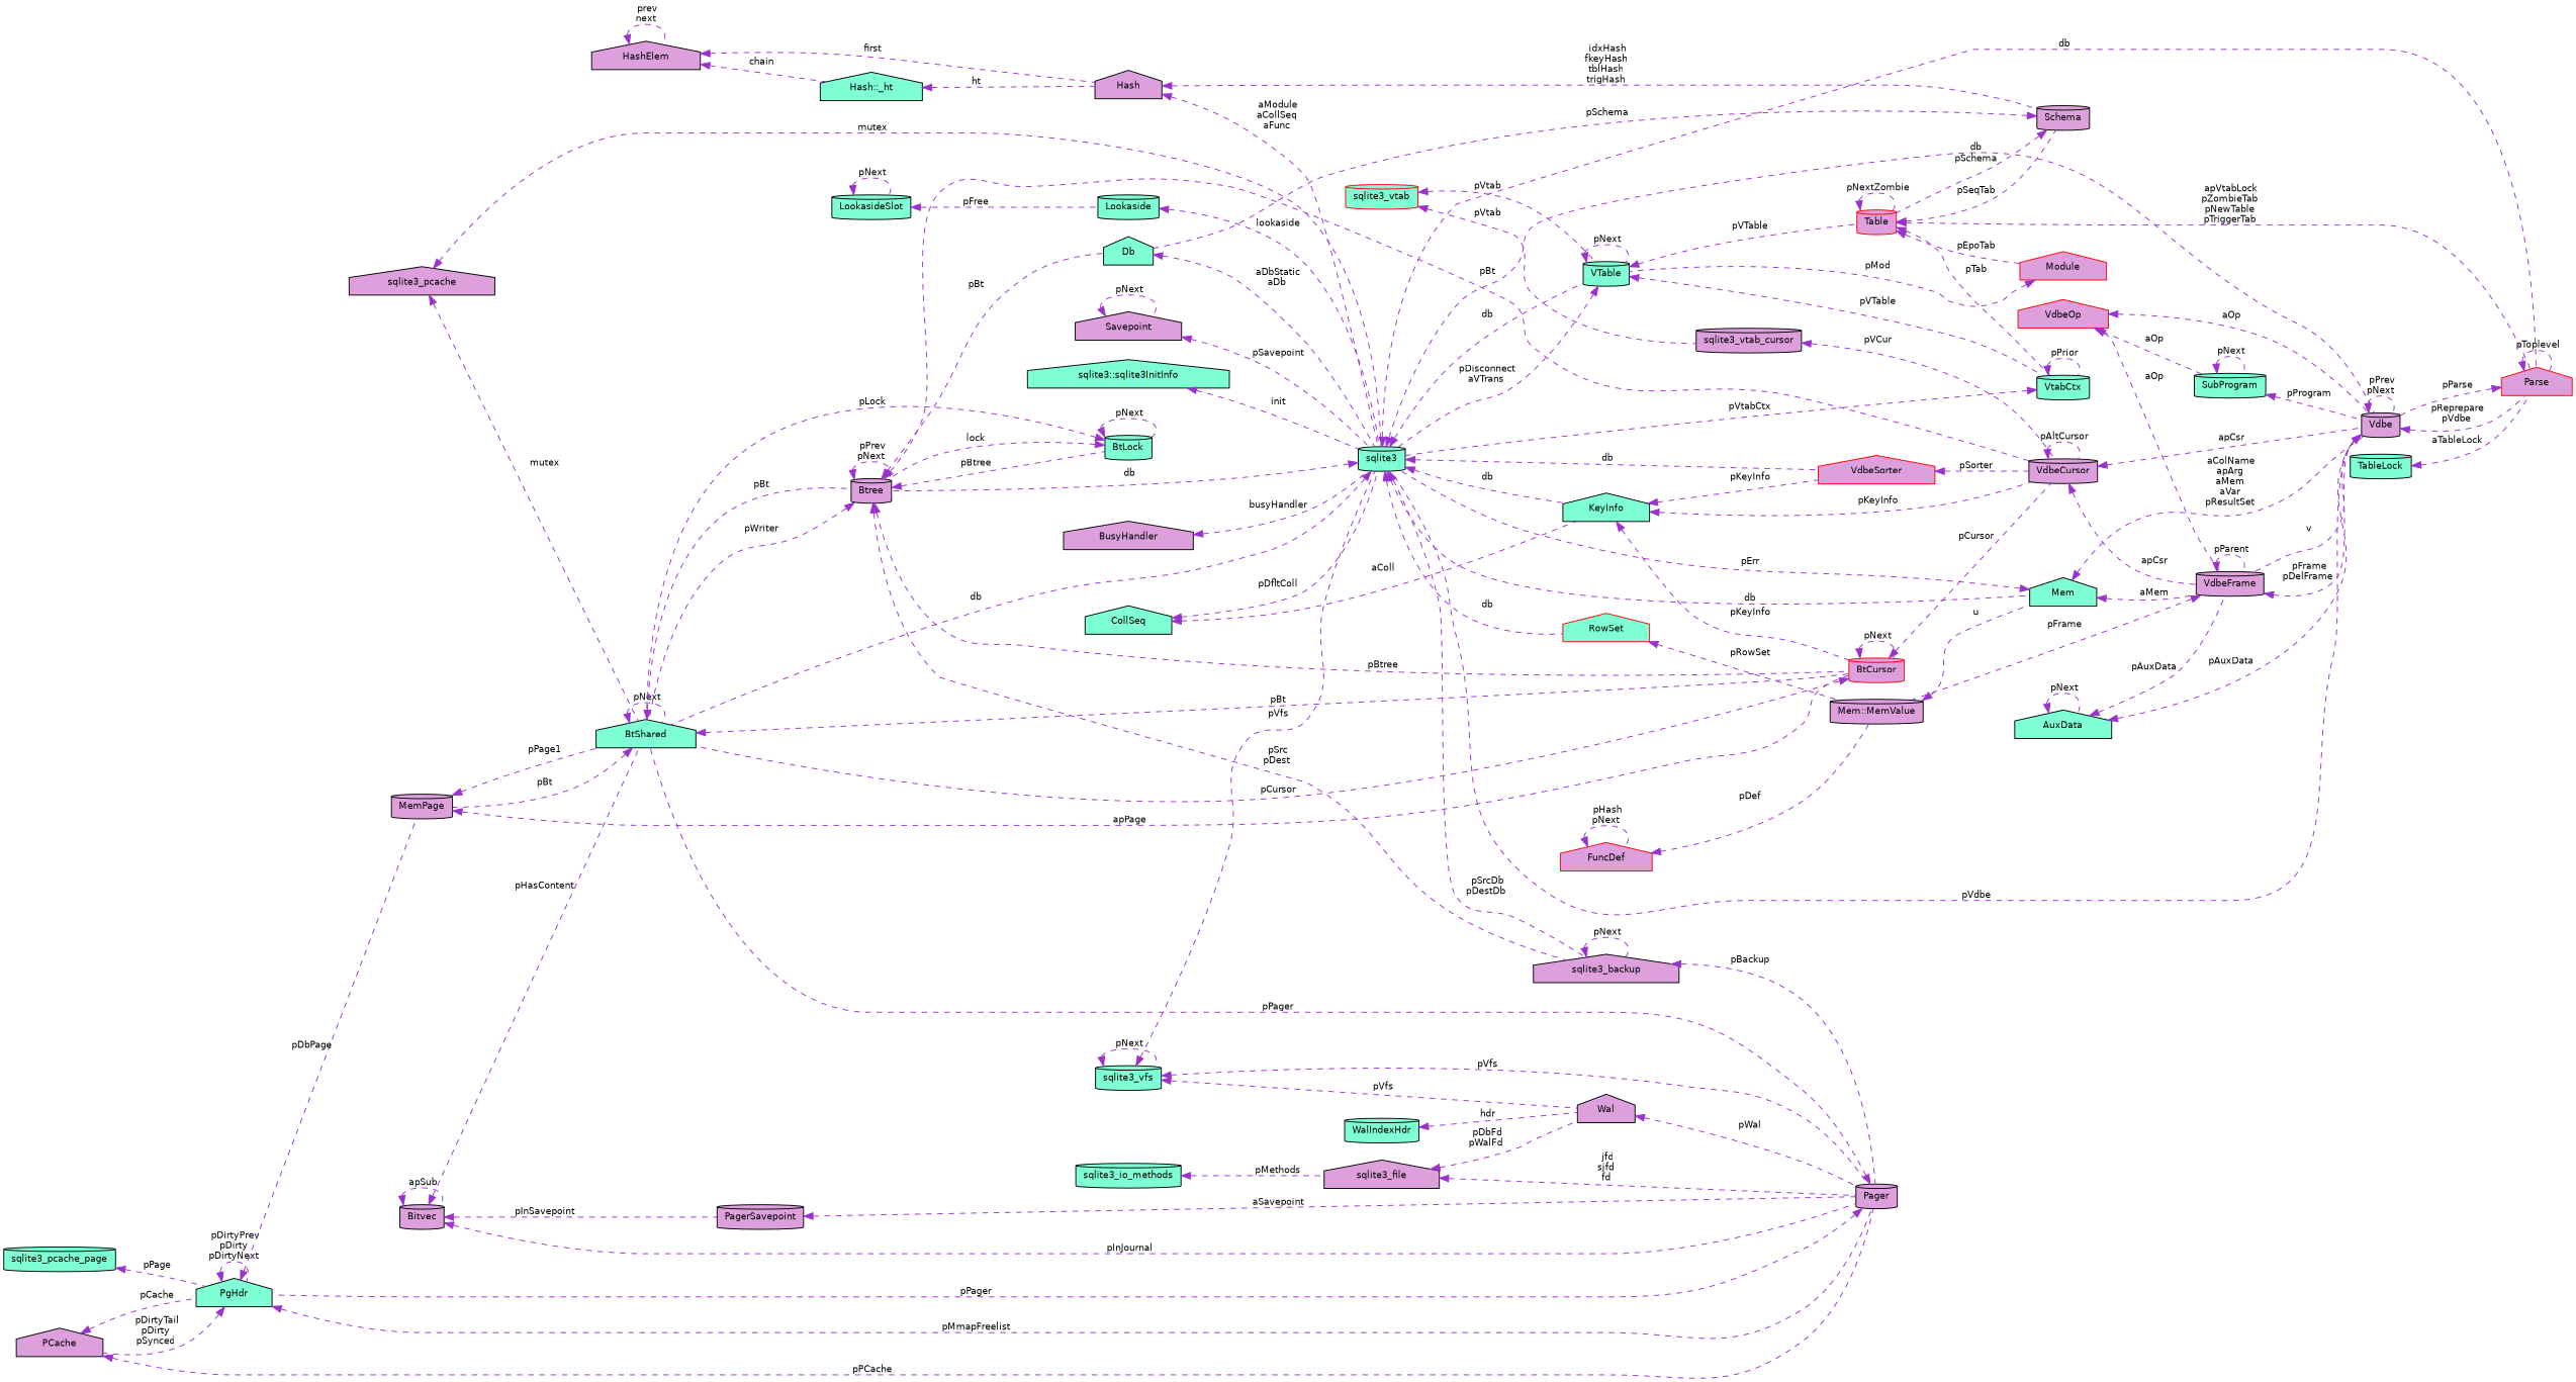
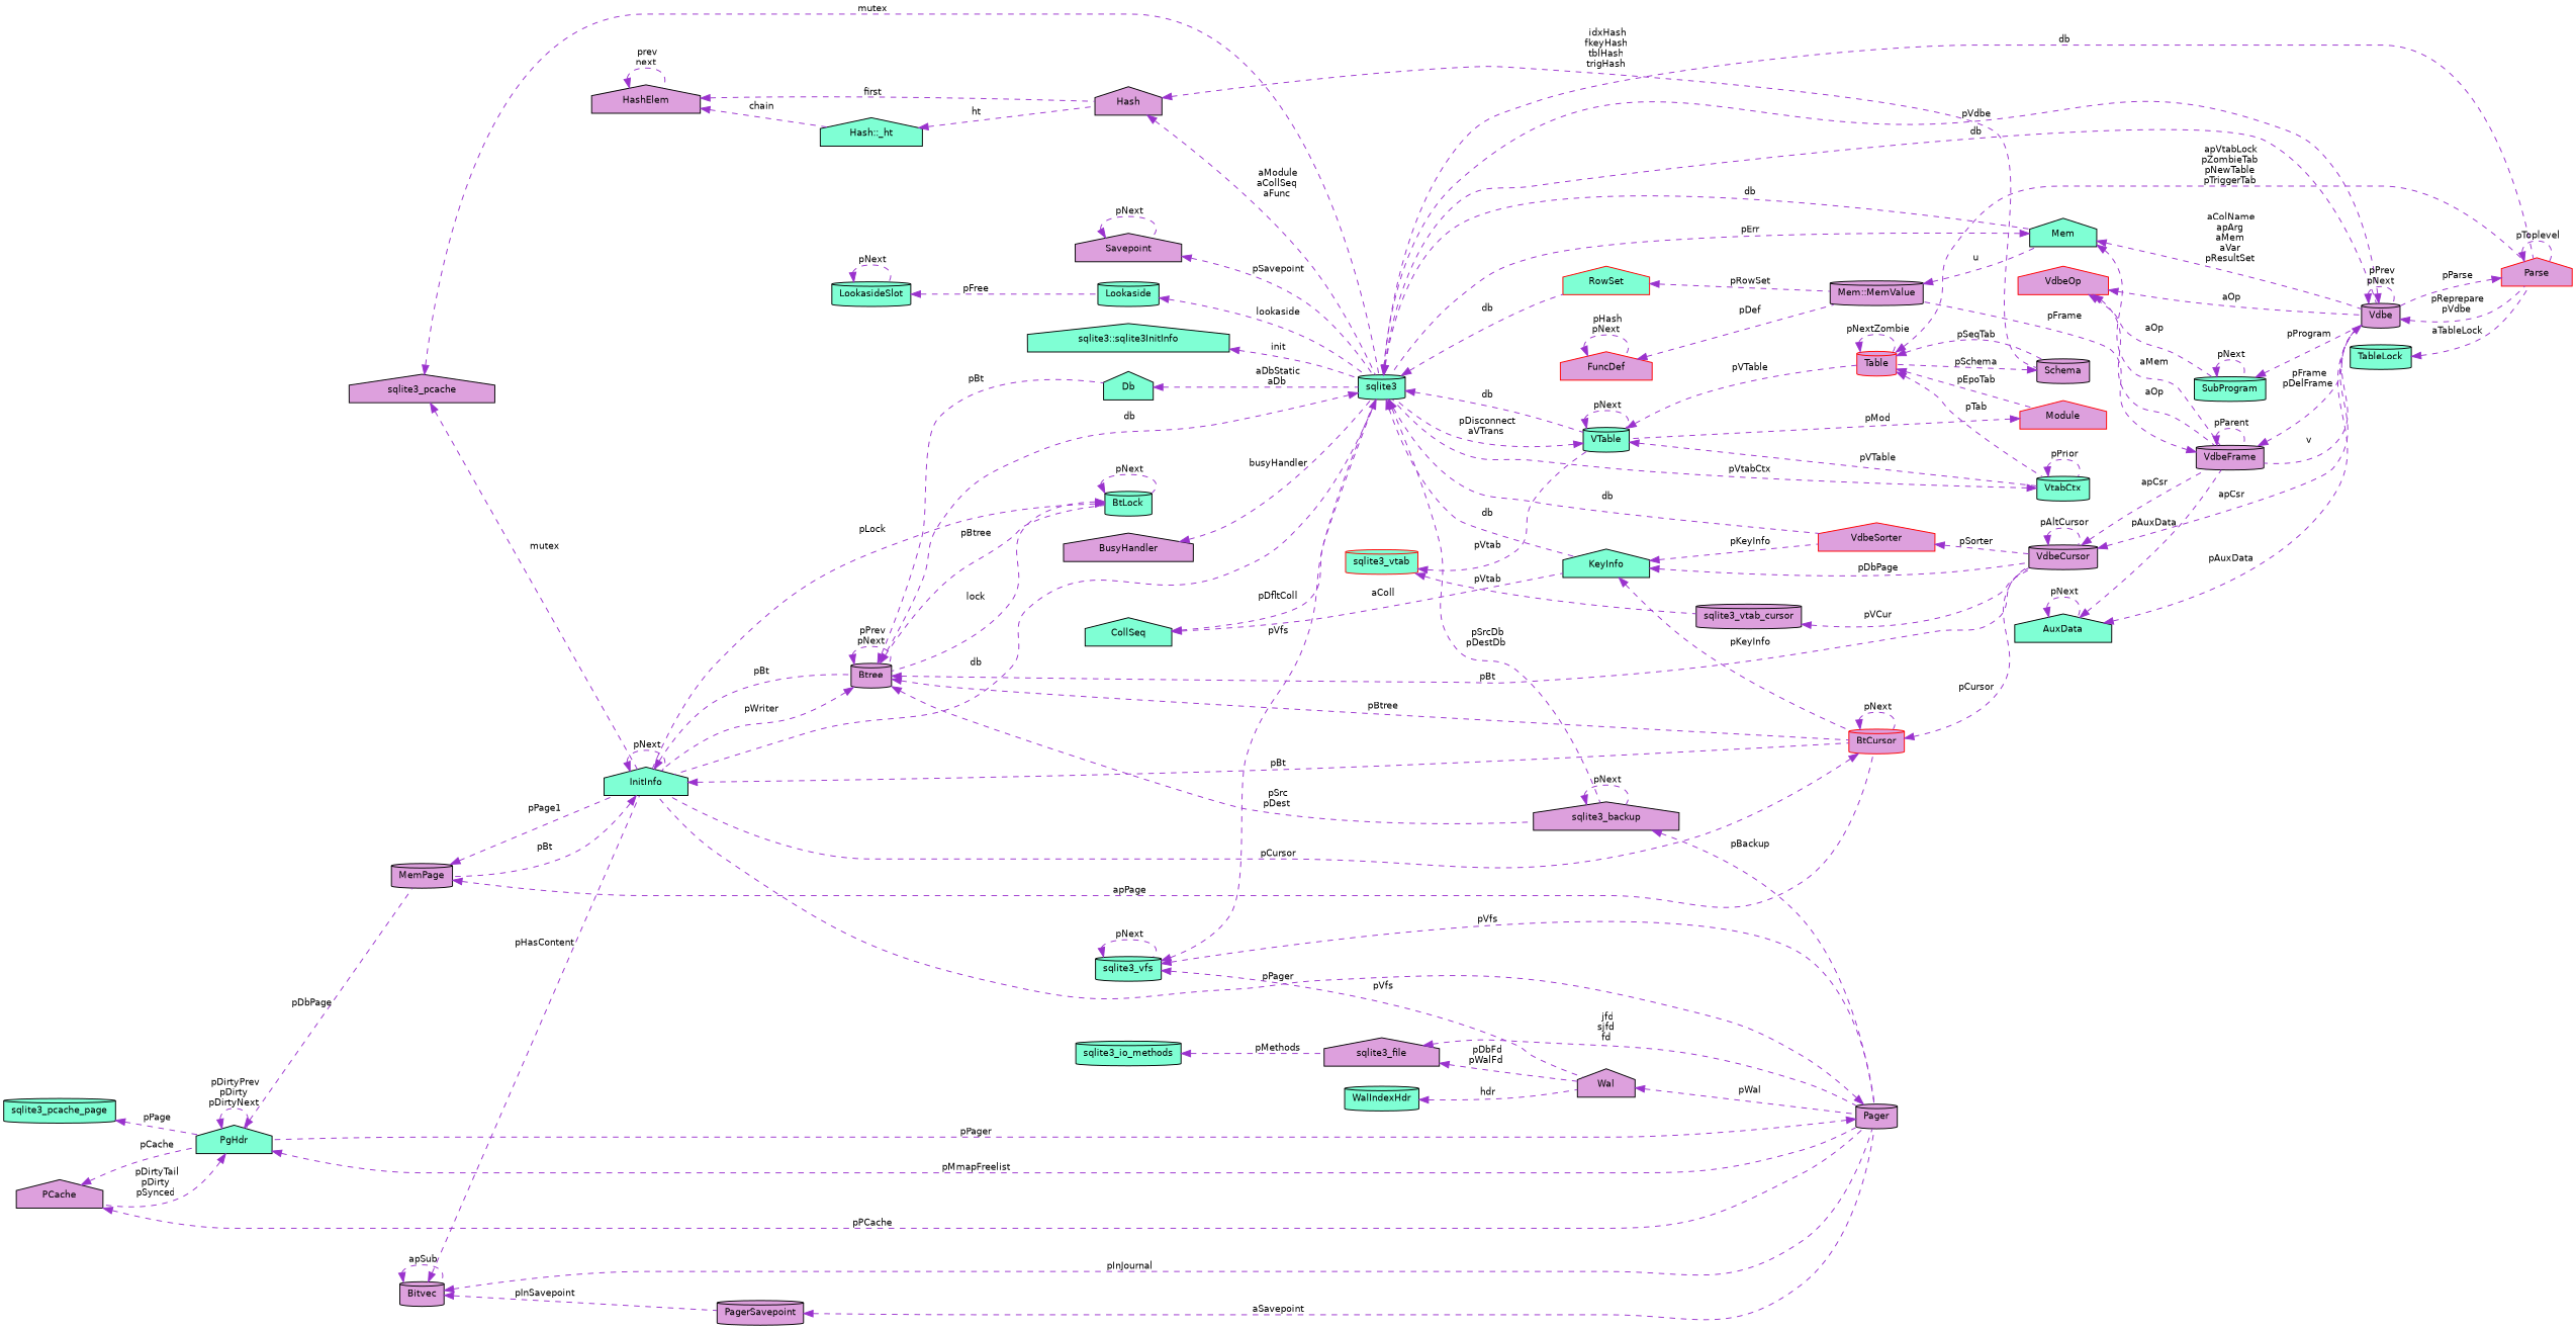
  digraph {
    rankdir=LR
    node [color=black fillcolor=plum fontname=Helvetica fontsize=10 shape=cylinder style=filled]
    edge [color=darkorchid3 dir=back fontname=Helvetica fontsize=10 labelfontname=Helvetica labelfontsize=10 style=dashed]
    n1 [fontcolor=black height=0.2 label=PCache shape=house width=0.4]
    n2 [fillcolor=aquamarine height=0.2 label=PgHdr shape=house width=0.4]
    n3 [height=0.2 label=Pager width=0.4]
    n4 [height=0.2 label=MemPage width=0.4]
-   n5 [fillcolor=aquamarine height=0.2 label=BtShared shape=house width=0.4]
+   n5 [fillcolor=aquamarine height=0.2 label=InitInfo shape=house width=0.4]
    n6 [color=red height=0.2 label=BtCursor width=0.4]
    n7 [fillcolor=aquamarine height=0.2 label=sqlite3_pcache_page width=0.4]
    n8 [height=0.2 label=Btree width=0.4]
    n9 [height=0.2 label=sqlite3_backup shape=house width=0.4]
    n10 [fillcolor=aquamarine height=0.2 label=sqlite3 width=0.4]
    n11 [fillcolor=aquamarine height=0.2 label=Mem shape=house width=0.4]
    n12 [height=0.2 label=Vdbe width=0.4]
    n13 [fillcolor=aquamarine height=0.2 label=KeyInfo shape=house width=0.4]
    n14 [color=red height=0.2 label=VdbeSorter shape=house width=0.4]
    n15 [color=red height=0.2 label=Parse shape=house width=0.4]
    n16 [fillcolor=aquamarine height=0.2 label=VTable width=0.4]
    n17 [color=red fillcolor=aquamarine height=0.2 label=RowSet shape=house width=0.4]
    n18 [height=0.2 label=VdbeFrame width=0.4]
    n19 [height=0.2 label=VdbeCursor width=0.4]
    n20 [fillcolor=aquamarine height=0.2 label=BtLock width=0.4]
    n21 [fillcolor=aquamarine height=0.2 label=Db shape=house width=0.4]
    n22 [color=red height=0.2 label=Table width=0.4]
    n23 [fillcolor=aquamarine height=0.2 label=VtabCtx width=0.4]
    n24 [height=0.2 label="Mem::MemValue" width=0.4]
    n25 [fillcolor=aquamarine height=0.2 label=AuxData shape=house width=0.4]
    n26 [fillcolor=aquamarine height=0.2 label=SubProgram width=0.4]
    n27 [color=red height=0.2 label=VdbeOp shape=house width=0.4]
    n28 [height=0.2 label=Bitvec width=0.4]
    n29 [height=0.2 label=PagerSavepoint width=0.4]
    n30 [height=0.2 label=sqlite3_pcache shape=house width=0.4]
    n31 [fillcolor=aquamarine height=0.2 label=CollSeq shape=house width=0.4]
    n32 [height=0.2 label=sqlite3_vtab_cursor width=0.4]
    n33 [color=red fillcolor=aquamarine height=0.2 label=sqlite3_vtab width=0.4]
    n34 [fillcolor=aquamarine height=0.2 label=TableLock width=0.4]
    n35 [height=0.2 label=Schema width=0.4]
    n36 [color=red height=0.2 label=Module shape=house width=0.4]
    n37 [height=0.2 label=Hash shape=house width=0.4]
    n38 [fillcolor=aquamarine height=0.2 label="Hash::_ht" shape=house width=0.4]
    n39 [height=0.2 label=HashElem shape=house width=0.4]
    n40 [color=red height=0.2 label=FuncDef shape=house width=0.4]
    n41 [height=0.2 label=Savepoint shape=house width=0.4]
    n42 [fillcolor=aquamarine height=0.2 label=Lookaside width=0.4]
    n43 [fillcolor=aquamarine height=0.2 label=LookasideSlot width=0.4]
    n44 [fillcolor=aquamarine height=0.2 label=sqlite3_vfs width=0.4]
    n45 [height=0.2 label=Wal shape=house width=0.4]
    n46 [fillcolor=aquamarine height=0.2 label="sqlite3::sqlite3InitInfo" shape=house width=0.4]
    n47 [height=0.2 label=BusyHandler shape=house width=0.4]
    n48 [height=0.2 label=sqlite3_file shape=house width=0.4]
    n49 [fillcolor=aquamarine height=0.2 label=sqlite3_io_methods width=0.4]
    n50 [fillcolor=aquamarine height=0.2 label=WalIndexHdr width=0.4]
    n1 -> n2 [label=" pCache"]
    n1 -> n3 [label=" pPCache"]
    n2 -> n1 [label=" pDirtyTail\npDirty\npSynced"]
    n2 -> n2 [label=" pDirtyPrev\npDirty\npDirtyNext"]
    n2 -> n3 [label=" pMmapFreelist"]
    n2 -> n4 [label=" pDbPage"]
    n3 -> n2 [label=" pPager"]
    n3 -> n5 [label=" pPager"]
    n4 -> n5 [label=" pPage1"]
    n4 -> n6 [label=" apPage"]
    n5 -> n4 [label=" pBt"]
    n5 -> n5 [label=" pNext"]
    n5 -> n6 [label=" pBt"]
    n5 -> n8 [label=" pBt"]
    n6 -> n5 [label=" pCursor"]
    n6 -> n6 [label=" pNext"]
    n6 -> n19 [label=" pCursor"]
    n7 -> n2 [label=" pPage"]
    n8 -> n5 [label=" pWriter"]
    n8 -> n6 [label=" pBtree"]
    n8 -> n8 [label=" pPrev\npNext"]
    n8 -> n9 [label=" pSrc\npDest"]
    n8 -> n19 [label=" pBt"]
    n8 -> n20 [label=" pBtree"]
    n8 -> n21 [label=" pBt"]
    n9 -> n3 [label=" pBackup"]
    n9 -> n9 [label=" pNext"]
    n10 -> n5 [label=" db"]
    n10 -> n8 [label=" db"]
    n10 -> n9 [label=" pSrcDb\npDestDb"]
    n10 -> n11 [label=" db"]
    n10 -> n12 [label=" db"]
    n10 -> n13 [label=" db"]
    n10 -> n14 [label=" db"]
    n10 -> n15 [label=" db"]
    n10 -> n16 [label=" db"]
    n10 -> n17 [label=" db"]
    n11 -> n10 [label=" pErr"]
    n11 -> n12 [label=" aColName\napArg\naMem\naVar\npResultSet"]
    n11 -> n18 [label=" aMem"]
    n12 -> n10 [label=" pVdbe"]
    n12 -> n12 [label=" pPrev\npNext"]
    n12 -> n15 [label=" pReprepare\npVdbe"]
    n12 -> n18 [label=" v"]
    n13 -> n6 [label=" pKeyInfo"]
    n13 -> n14 [label=" pKeyInfo"]
-   n13 -> n19 [label=" pKeyInfo"]
+   n13 -> n19 [label=" pDbPage"]
    n14 -> n19 [label=" pSorter"]
    n15 -> n12 [label=" pParse"]
    n15 -> n15 [label=" pToplevel"]
    n16 -> n10 [label=" pDisconnect\naVTrans"]
    n16 -> n16 [label=" pNext"]
    n16 -> n22 [label=" pVTable"]
    n16 -> n23 [label=" pVTable"]
    n17 -> n24 [label=" pRowSet"]
    n18 -> n12 [label=" pFrame\npDelFrame"]
    n18 -> n18 [label=" pParent"]
    n18 -> n24 [label=" pFrame"]
    n19 -> n12 [label=" apCsr"]
    n19 -> n18 [label=" apCsr"]
    n19 -> n19 [label=" pAltCursor"]
    n20 -> n5 [label=" pLock"]
    n20 -> n8 [label=" lock"]
    n20 -> n20 [label=" pNext"]
    n21 -> n10 [label=" aDbStatic\naDb"]
    n22 -> n15 [label=" apVtabLock\npZombieTab\npNewTable\npTriggerTab"]
    n22 -> n22 [label=" pNextZombie"]
    n22 -> n23 [label=" pTab"]
    n22 -> n35 [label=" pSeqTab"]
    n22 -> n36 [label=" pEpoTab"]
    n23 -> n10 [label=" pVtabCtx"]
    n23 -> n23 [label=" pPrior"]
    n24 -> n11 [label=" u"]
    n25 -> n12 [label=" pAuxData"]
    n25 -> n18 [label=" pAuxData"]
    n25 -> n25 [label=" pNext"]
    n26 -> n12 [label=" pProgram"]
    n26 -> n26 [label=" pNext"]
    n27 -> n12 [label=" aOp"]
    n27 -> n18 [label=" aOp"]
    n27 -> n26 [label=" aOp"]
    n28 -> n3 [label=" pInJournal"]
    n28 -> n5 [label=" pHasContent"]
    n28 -> n28 [label=" apSub"]
    n28 -> n29 [label=" pInSavepoint"]
    n29 -> n3 [label=" aSavepoint"]
    n30 -> n5 [label=" mutex"]
    n30 -> n10 [label=" mutex"]
    n31 -> n10 [label=" pDfltColl"]
    n31 -> n13 [label=" aColl"]
    n32 -> n19 [label=" pVCur"]
    n33 -> n16 [label=" pVtab"]
    n33 -> n32 [label=" pVtab"]
    n34 -> n15 [label=" aTableLock"]
-   n35 -> n21 [label=" pSchema"]
    n35 -> n22 [label=" pSchema"]
    n36 -> n16 [label=" pMod"]
    n37 -> n10 [label=" aModule\naCollSeq\naFunc"]
    n37 -> n35 [label=" idxHash\nfkeyHash\ntblHash\ntrigHash"]
    n38 -> n37 [label=" ht"]
    n39 -> n37 [label=" first"]
    n39 -> n38 [label=" chain"]
    n39 -> n39 [label=" prev\nnext"]
    n40 -> n24 [label=" pDef"]
    n40 -> n40 [label=" pHash\npNext"]
    n41 -> n10 [label=" pSavepoint"]
    n41 -> n41 [label=" pNext"]
    n42 -> n10 [label=" lookaside"]
    n43 -> n42 [label=" pFree"]
    n43 -> n43 [label=" pNext"]
    n44 -> n3 [label=" pVfs"]
    n44 -> n10 [label=" pVfs"]
    n44 -> n44 [label=" pNext"]
    n44 -> n45 [label=" pVfs"]
    n45 -> n3 [label=" pWal"]
    n46 -> n10 [label=" init"]
    n47 -> n10 [label=" busyHandler"]
    n48 -> n3 [label=" jfd\nsjfd\nfd"]
    n48 -> n45 [label=" pDbFd\npWalFd"]
    n49 -> n48 [label=" pMethods"]
    n50 -> n45 [label=" hdr"]
  }
